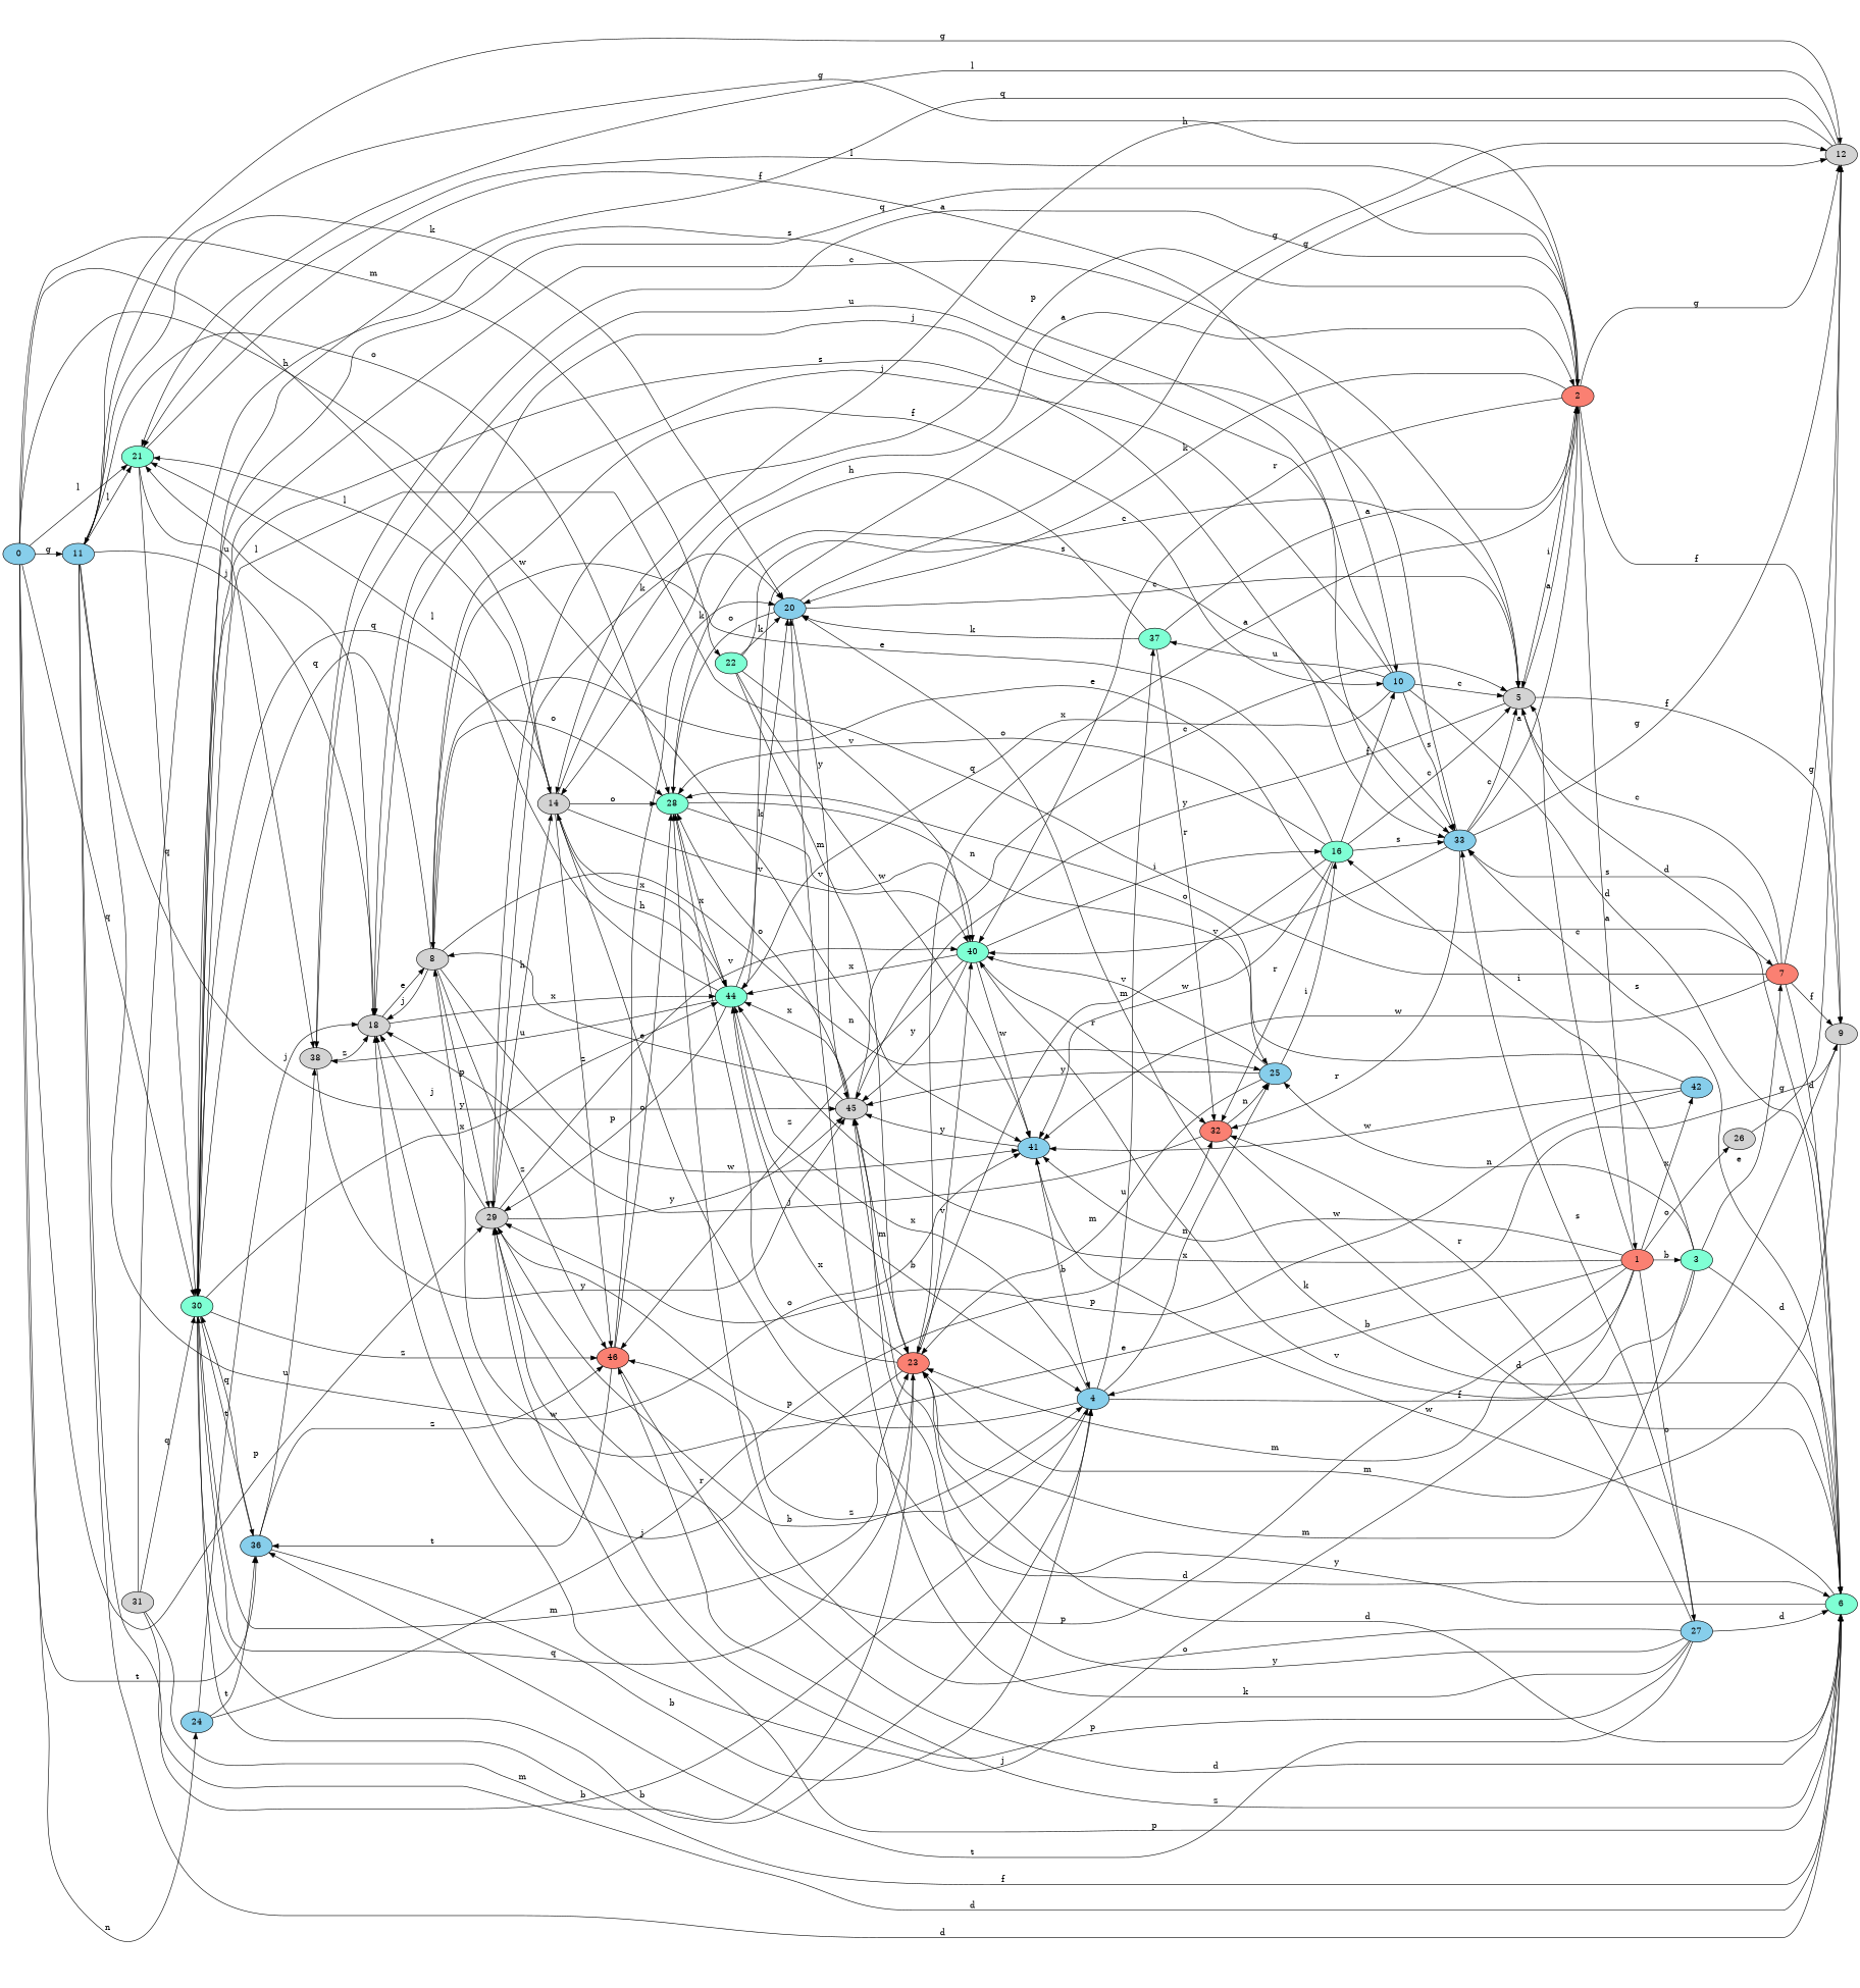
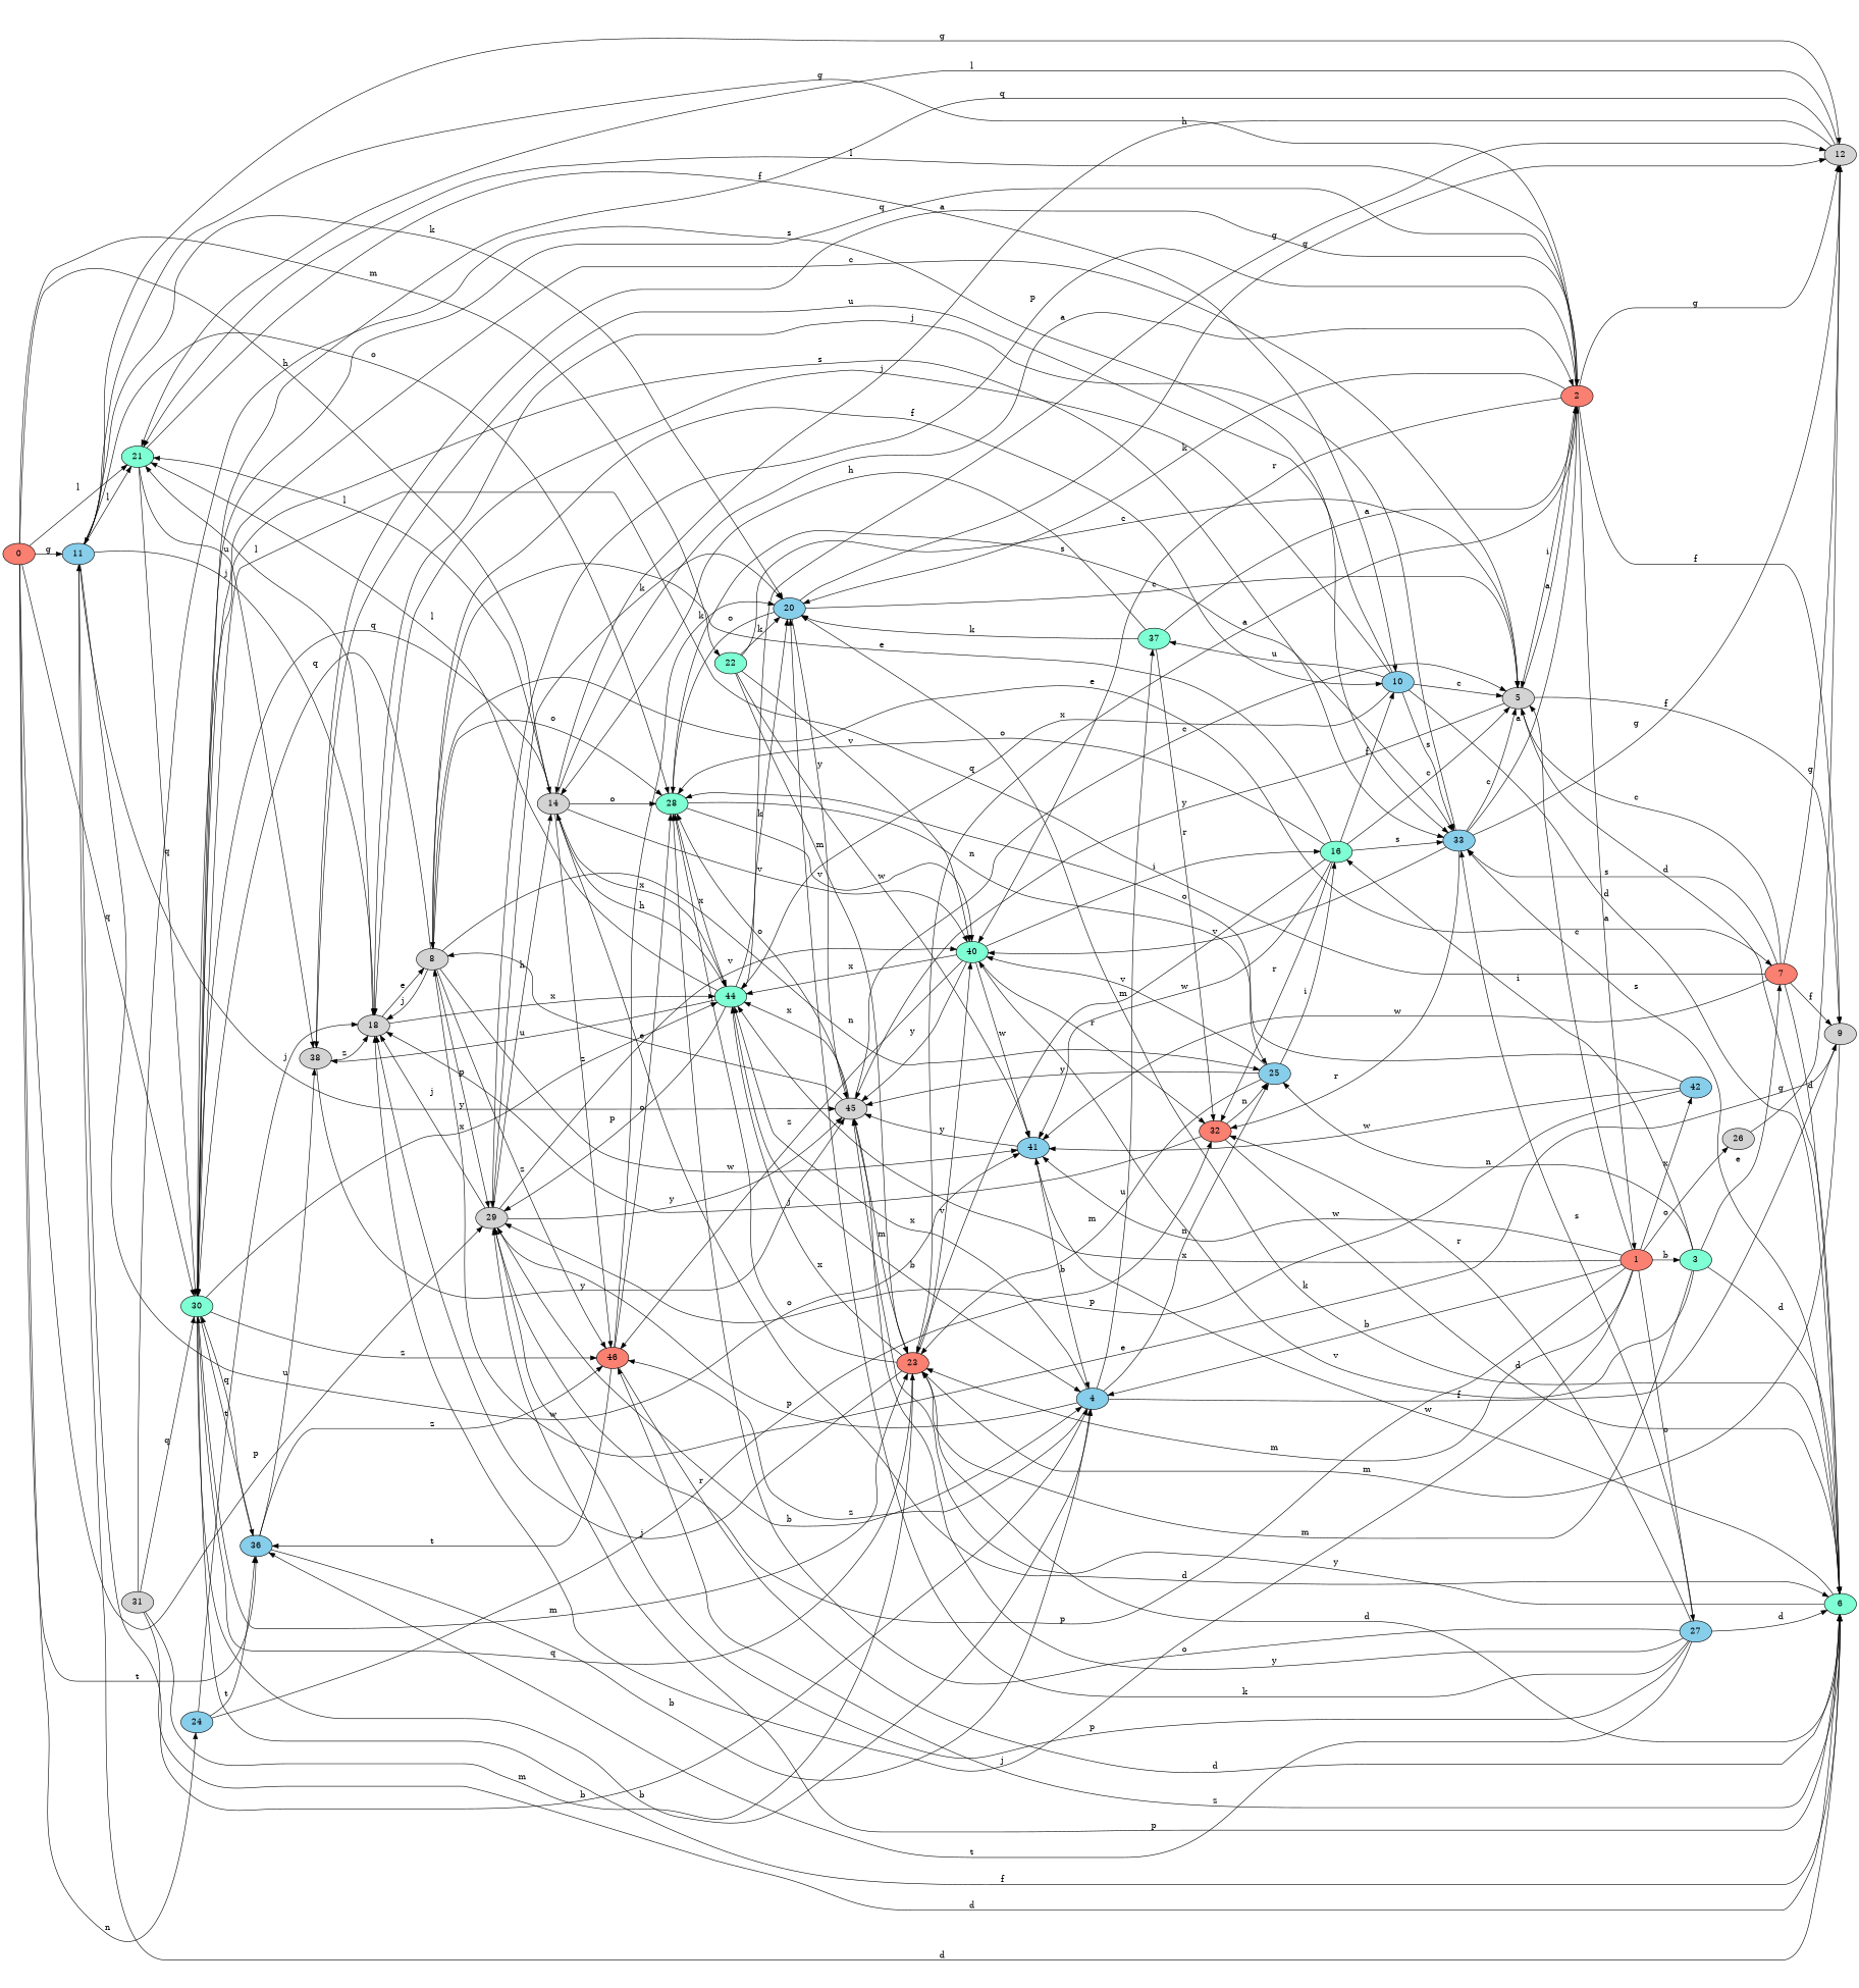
  strict digraph {
    rankdir=LR
    node [fillcolor=skyblue style=filled]
-   0
+   0 [fillcolor=salmon]
    11
    14 [fillcolor=lightgrey]
    21 [fillcolor=aquamarine]
    22 [fillcolor=aquamarine]
    24
    29 [fillcolor=lightgrey]
    30 [fillcolor=aquamarine]
    36
    41
    4
    18 [fillcolor=lightgrey]
    12 [fillcolor=lightgrey]
    20
    6 [fillcolor=aquamarine]
    45 [fillcolor=lightgrey]
    28 [fillcolor=aquamarine]
    44 [fillcolor=aquamarine]
    2 [fillcolor=salmon]
    40 [fillcolor=aquamarine]
    46 [fillcolor=salmon]
    10
    38 [fillcolor=lightgrey]
    5 [fillcolor=lightgrey]
    23 [fillcolor=salmon]
    32 [fillcolor=salmon]
    33
    1 [fillcolor=salmon]
    3 [fillcolor=aquamarine]
    26 [fillcolor=lightgrey]
    27
    42
    7 [fillcolor=salmon]
    16 [fillcolor=aquamarine]
    25
    9 [fillcolor=lightgrey]
    37 [fillcolor=aquamarine]
    8 [fillcolor=lightgrey]
    31 [fillcolor=lightgrey]
    0 -> 11 [label=g]
    0 -> 14 [label=h]
    0 -> 21 [label=l]
    0 -> 22 [label=m]
    0 -> 24 [label=n]
    0 -> 29 [label=p]
    0 -> 30 [label=q]
    0 -> 36 [label=t]
-   0 -> 41 [label=w]
    11 -> 21 [label=l]
    11 -> 41 [label=w]
    11 -> 4 [label=b]
    11 -> 18 [label=j]
    11 -> 12 [label=g]
    11 -> 20 [label=k]
-   11 -> 6 [label=d]
+   6 -> 11 [label=d]
    11 -> 45 [label=y]
    11 -> 28 [label=o]
    14 -> 21 [label=l]
    14 -> 30 [label=q]
    14 -> 6 [label=d]
    14 -> 28 [label=o]
    14 -> 44 [label=x]
    14 -> 2 [label=a]
    14 -> 40 [label=v]
    14 -> 46 [label=z]
    21 -> 30 [label=q]
    21 -> 10 [label=f]
    21 -> 38 [label=u]
    22 -> 41 [label=w]
    22 -> 20 [label=k]
    22 -> 40 [label=v]
    22 -> 5 [label=c]
    22 -> 23 [label=m]
    24 -> 36 [label=t]
    24 -> 18 [label=j]
    24 -> 32 [label=r]
    29 -> 14 [label=h]
    29 -> 4 [label=b]
    29 -> 18 [label=j]
    29 -> 20 [label=k]
    29 -> 45 [label=y]
    29 -> 40 [label=v]
    30 -> 36 [label=t]
    30 -> 4 [label=b]
    30 -> 6 [label=f]
    30 -> 44 [label=x]
    30 -> 46 [label=z]
    30 -> 5 [label=c]
    30 -> 23 [label=m]
    30 -> 33 [label=s]
    36 -> 30 [label=q]
    36 -> 4 [label=b]
    36 -> 46 [label=z]
    36 -> 38 [label=u]
    41 -> 4 [label=b]
    41 -> 45 [label=y]
    4 -> 29 [label=p]
    4 -> 44 [label=x]
    4 -> 46 [label=z]
    4 -> 25 [label=n]
    4 -> 9 [label=f]
    4 -> 37 [label=u]
    18 -> 21 [label=l]
    18 -> 44 [label=x]
    18 -> 8 [label=e]
    12 -> 14 [label=h]
    12 -> 21 [label=l]
    12 -> 30 [label=q]
    20 -> 12 [label=g]
    20 -> 45 [label=y]
    20 -> 28 [label=o]
    20 -> 5 [label=c]
    6 -> 29 [label=p]
    6 -> 41 [label=w]
    6 -> 20 [label=k]
    6 -> 45 [label=y]
    6 -> 46 [label=z]
    6 -> 33 [label=s]
    45 -> 28 [label=o]
    45 -> 44 [label=x]
    45 -> 5 [label=c]
    45 -> 23 [label=m]
    45 -> 8 [label=e]
    28 -> 44 [label=x]
    28 -> 40 [label=v]
    28 -> 33 [label=s]
    28 -> 25 [label=n]
    44 -> 14 [label=h]
    44 -> 21 [label=l]
    44 -> 29 [label=p]
    44 -> 4 [label=b]
    44 -> 12 [label=g]
    44 -> 20 [label=k]
    44 -> 38 [label=u]
    2 -> 11 [label=g]
    2 -> 21 [label=l]
    2 -> 29 [label=p]
    2 -> 30 [label=q]
    2 -> 12 [label=g]
    2 -> 20 [label=k]
    2 -> 40 [label=r]
    2 -> 5 [label=i]
    2 -> 1 [label=a]
    2 -> 9 [label=f]
    40 -> 41 [label=w]
    40 -> 45 [label=y]
    40 -> 44 [label=x]
    40 -> 46 [label=z]
    40 -> 32 [label=r]
    40 -> 16 [label=i]
    46 -> 36 [label=t]
    46 -> 20 [label=k]
    46 -> 6 [label=d]
    46 -> 28 [label=o]
    10 -> 18 [label=j]
    10 -> 6 [label=d]
    10 -> 44 [label=x]
    10 -> 38 [label=u]
    10 -> 5 [label=c]
    10 -> 33 [label=s]
    10 -> 37 [label=u]
    38 -> 18 [label=z]
    38 -> 45 [label=y]
    38 -> 2 [label=a]
    5 -> 6 [label=d]
    5 -> 45 [label=y]
    5 -> 2 [label=a]
    5 -> 9 [label=f]
    23 -> 30 [label=q]
    23 -> 18 [label=j]
    23 -> 6 [label=d]
    23 -> 28 [label=o]
    23 -> 44 [label=x]
    23 -> 2 [label=a]
    23 -> 40 [label=v]
    32 -> 18 [label=j]
    32 -> 6 [label=d]
    32 -> 25 [label=n]
    33 -> 18 [label=j]
    33 -> 12 [label=g]
    33 -> 2 [label=a]
    33 -> 40 [label=v]
    33 -> 5 [label=c]
    33 -> 32 [label=r]
    1 -> 29 [label=p]
    1 -> 41 [label=w]
    1 -> 4 [label=b]
    1 -> 18 [label=j]
    1 -> 44 [label=x]
    1 -> 5 [label=c]
    1 -> 23 [label=m]
    1 -> 3 [label=b]
    1 -> 26 [label=o]
    1 -> 27 [label=o]
    1 -> 42 [label=x]
    3 -> 6 [label=d]
    3 -> 40 [label=v]
    3 -> 23 [label=m]
    3 -> 7 [label=e]
    3 -> 16 [label=i]
    3 -> 25 [label=n]
    26 -> 12 [label=g]
    27 -> 29 [label=p]
    27 -> 36 [label=t]
    27 -> 20 [label=k]
    27 -> 6 [label=d]
    27 -> 45 [label=y]
    27 -> 28 [label=o]
    27 -> 32 [label=r]
    27 -> 33 [label=s]
    42 -> 29 [label=p]
    42 -> 41 [label=w]
    42 -> 28 [label=o]
    7 -> 30 [label=q]
    7 -> 41 [label=w]
    7 -> 12 [label=g]
    7 -> 6 [label=d]
    7 -> 5 [label=c]
    7 -> 33 [label=s]
    7 -> 9 [label=f]
    16 -> 41 [label=w]
    16 -> 28 [label=o]
    16 -> 10 [label=f]
    16 -> 5 [label=c]
    16 -> 23 [label=m]
    16 -> 32 [label=r]
    16 -> 33 [label=s]
    16 -> 8 [label=e]
    25 -> 45 [label=y]
    25 -> 40 [label=v]
    25 -> 23 [label=m]
    25 -> 16 [label=i]
    9 -> 23 [label=m]
    9 -> 8 [label=e]
    37 -> 14 [label=h]
    37 -> 20 [label=k]
    37 -> 2 [label=a]
    37 -> 32 [label=r]
    8 -> 29 [label=p]
    8 -> 30 [label=q]
    8 -> 41 [label=w]
    8 -> 18 [label=j]
    8 -> 28 [label=o]
    8 -> 46 [label=z]
    8 -> 10 [label=f]
    8 -> 7 [label=e]
    8 -> 25 [label=n]
    31 -> 30 [label=q]
    31 -> 6 [label=d]
    31 -> 23 [label=m]
    31 -> 33 [label=s]
  }
